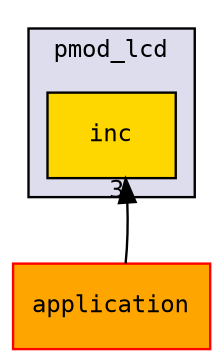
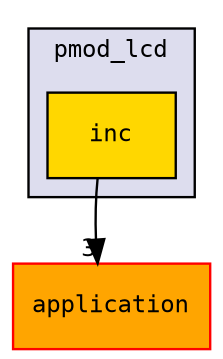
  digraph {
    compound=true
    fontname="DejaVu Sans Mono"
    node [fontname="DejaVu Sans Mono" fontsize=10 shape=box style=filled]
    n1 [fillcolor=gold label=inc pencolor=black]
    n2 [color=red fillcolor=orange label=application]
    subgraph cluster_1 {
      bgcolor="#ddddee"
      fontsize=10
      label=pmod_lcd
      pencolor=black
      n1
    }
-   n2 -> n1 [headlabel=3 labeldistance=1.5 labelfontname=Helvetica labelfontsize=10 fontname="DejaVu Sans Mono"]
+   n1 -> n2 [headlabel=3 labeldistance=1.5 labelfontname=Helvetica labelfontsize=10 fontname="DejaVu Sans Mono"]
  }
